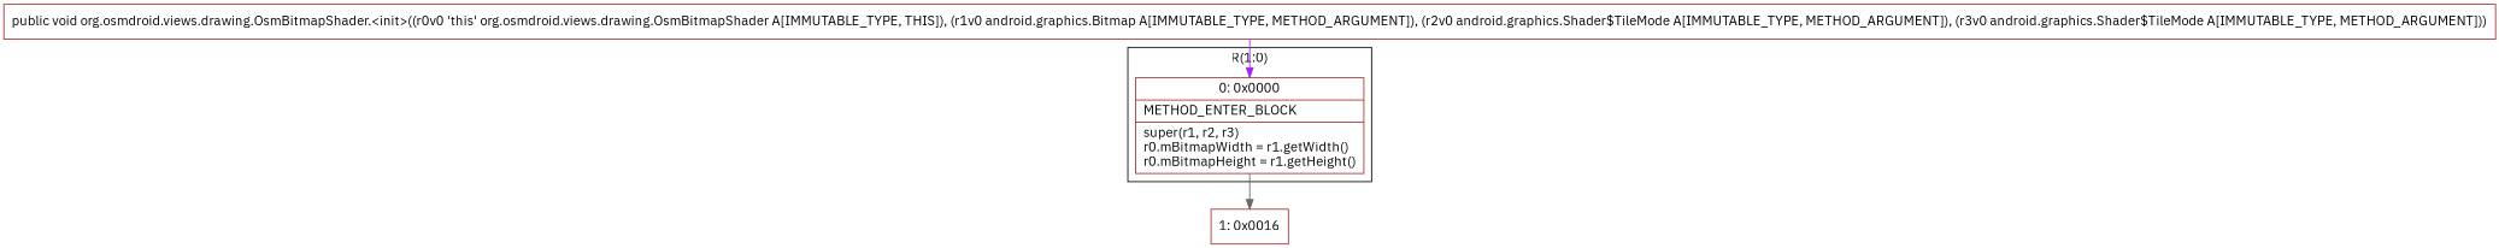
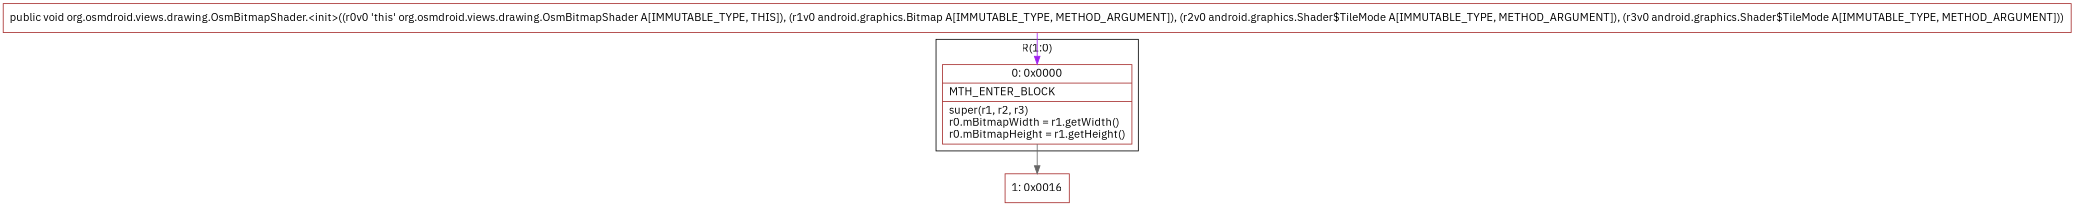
  digraph {
    fontname="IBM Plex Sans"
    node [color=brown shape=record fontname="IBM Plex Sans"]
    edge [fontname="IBM Plex Sans"]
-   n1 [label="{0\:\ 0x0000|METHOD_ENTER_BLOCK\l|super(r1, r2, r3)\lr0.mBitmapWidth = r1.getWidth()\lr0.mBitmapHeight = r1.getHeight()\l}"]
+   n1 [label="{0\:\ 0x0000|MTH_ENTER_BLOCK\l|super(r1, r2, r3)\lr0.mBitmapWidth = r1.getWidth()\lr0.mBitmapHeight = r1.getHeight()\l}"]
    n2 [label="{1\:\ 0x0016}"]
    n3 [label="{public void org.osmdroid.views.drawing.OsmBitmapShader.\<init\>((r0v0 'this' org.osmdroid.views.drawing.OsmBitmapShader A[IMMUTABLE_TYPE, THIS]), (r1v0 android.graphics.Bitmap A[IMMUTABLE_TYPE, METHOD_ARGUMENT]), (r2v0 android.graphics.Shader$TileMode A[IMMUTABLE_TYPE, METHOD_ARGUMENT]), (r3v0 android.graphics.Shader$TileMode A[IMMUTABLE_TYPE, METHOD_ARGUMENT])) }"]
    subgraph cluster_1 {
      label="R(1:0)"
      n1
    }
    n1 -> n2 [color=gray40]
    n3 -> n1 [color=purple]
  }
